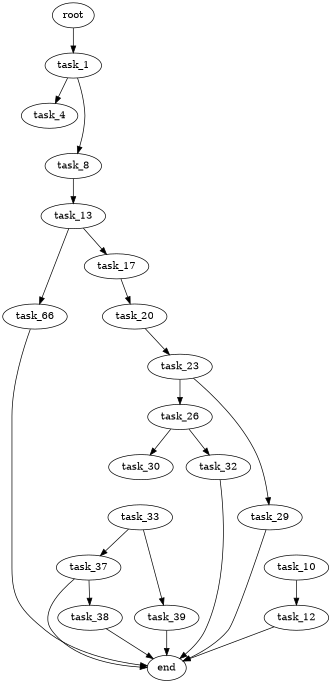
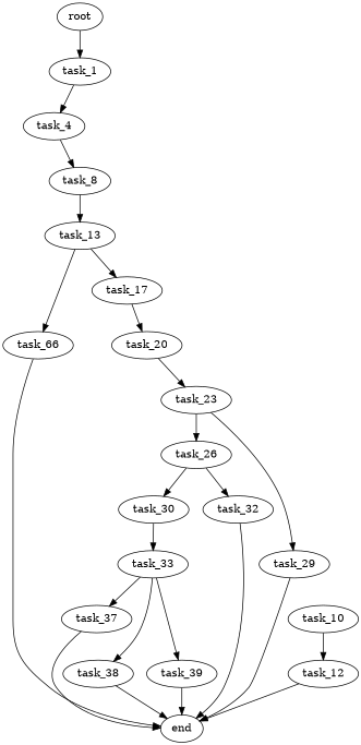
  digraph {
    root
    task_1
    task_4
    task_8
    task_13
    n6 [label=task_66]
    task_17
    task_10
    task_12
    end
    task_20
    task_23
    task_26
    task_29
    task_30
    task_32
    task_33
    task_37
    task_38
    task_39
    root -> task_1
    task_1 -> task_4
-   task_1 -> task_8
+   task_4 -> task_8
    task_8 -> task_13
    task_13 -> n6
    task_13 -> task_17
    n6 -> end
    task_17 -> task_20
    task_10 -> task_12
    task_12 -> end
    task_20 -> task_23
    task_23 -> task_26
    task_23 -> task_29
    task_26 -> task_30
    task_26 -> task_32
    task_29 -> end
+   task_30 -> task_33
    task_32 -> end
    task_33 -> task_37
-   task_37 -> task_38
+   task_33 -> task_38
    task_33 -> task_39
    task_37 -> end
    task_38 -> end
    task_39 -> end
  }
